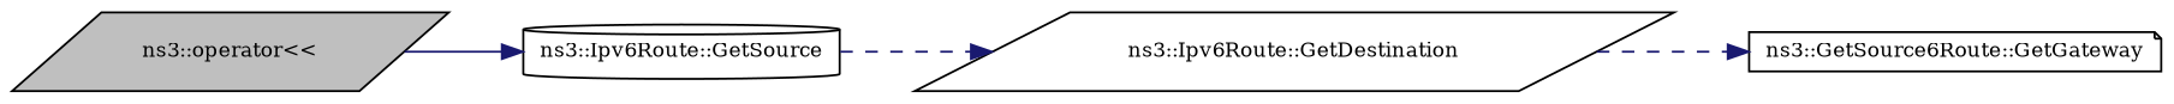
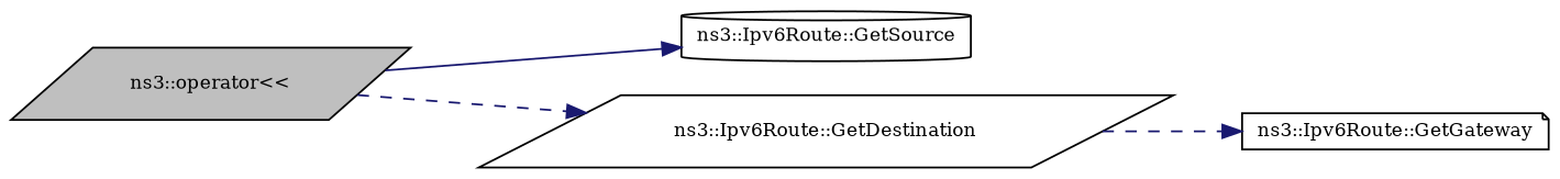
  digraph {
    fontname="DejaVu Serif"
    rankdir=LR
    node [color=black fillcolor=white fontname="DejaVu Serif" fontsize=10 shape=parallelogram style=filled]
    edge [color=midnightblue fontname="DejaVu Serif" fontsize=10 labelfontname=Helvetica labelfontsize=10 style=dashed]
    n1 [fillcolor=grey75 fontcolor=black height=0.2 label="ns3::operator\<\<" width=0.4]
    n2 [height=0.2 label="ns3::Ipv6Route::GetSource" shape=cylinder width=0.4]
    n3 [height=0.2 label="ns3::Ipv6Route::GetDestination" width=0.4]
-   n4 [height=0.2 label="ns3::GetSource6Route::GetGateway" shape=note width=0.4]
+   n4 [height=0.2 label="ns3::Ipv6Route::GetGateway" shape=note width=0.4]
    n1 -> n2 [style=solid]
-   n2 -> n3
+   n1 -> n3
    n3 -> n4
  }
